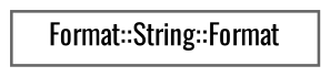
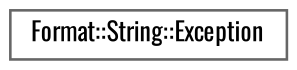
  digraph {
    rankdir=LR
    fontname=Oswald
-   n1 [color=grey40 fillcolor=white fontname=Oswald fontsize=10 height=0.2 label="Format::String::Format" shape=box style=filled width=0.4]
+   n1 [color=grey40 fillcolor=white fontname=Oswald fontsize=10 height=0.2 label="Format::String::Exception" shape=box style=filled width=0.4]
  }
